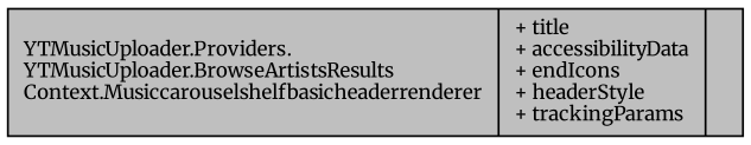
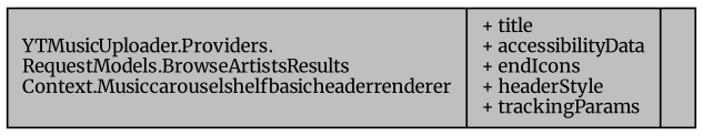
  digraph {
    rankdir=LR
    fontname=Merriweather
-   n1 [color=black fillcolor=grey75 fontcolor=black fontname=Merriweather fontsize=10 height=0.2 label="{YTMusicUploader.Providers.\lYTMusicUploader.BrowseArtistsResults\lContext.Musiccarouselshelfbasicheaderrenderer\n|+ title\l+ accessibilityData\l+ endIcons\l+ headerStyle\l+ trackingParams\l|}" shape=record style=filled width=0.4]
+   n1 [color=black fillcolor=grey75 fontcolor=black fontname=Merriweather fontsize=10 height=0.2 label="{YTMusicUploader.Providers.\lRequestModels.BrowseArtistsResults\lContext.Musiccarouselshelfbasicheaderrenderer\n|+ title\l+ accessibilityData\l+ endIcons\l+ headerStyle\l+ trackingParams\l|}" shape=record style=filled width=0.4]
  }
